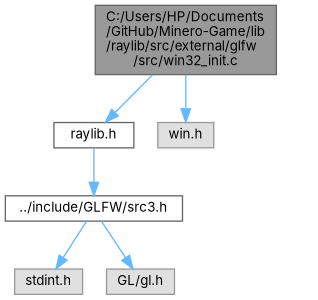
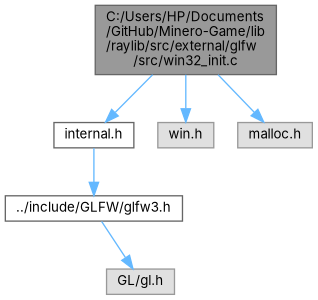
  digraph {
    fontname=Inter
    node [color=grey60 fillcolor="#E0E0E0" fontname=Inter fontsize=10 shape=box style=filled]
    edge [color=steelblue1 fontname=Inter fontsize=10 labelfontname=Helvetica labelfontsize=10 style=solid]
    n1 [color=gray40 fillcolor=grey60 fontcolor=black height=0.2 label="C:/Users/HP/Documents\l/GitHub/Minero-Game/lib\l/raylib/src/external/glfw\l/src/win32_init.c" width=0.4]
-   n2 [color=grey40 fillcolor=white height=0.2 label="raylib.h" width=0.4]
+   n2 [color=grey40 fillcolor=white height=0.2 label="internal.h" width=0.4]
    n3 [height=0.2 label="win.h" width=0.4]
-   n5 [color=grey40 fillcolor=white height=0.2 label="../include/GLFW/src3.h" width=0.4]
-   n6 [height=0.2 label="stdint.h" width=0.4]
+   n4 [height=0.2 label="malloc.h" width=0.4]
+   n5 [color=grey40 fillcolor=white height=0.2 label="../include/GLFW/glfw3.h" width=0.4]
    n7 [height=0.2 label="GL/gl.h" width=0.4]
    n1 -> n2
    n1 -> n3
+   n1 -> n4
    n2 -> n5
-   n5 -> n6
    n5 -> n7
  }
